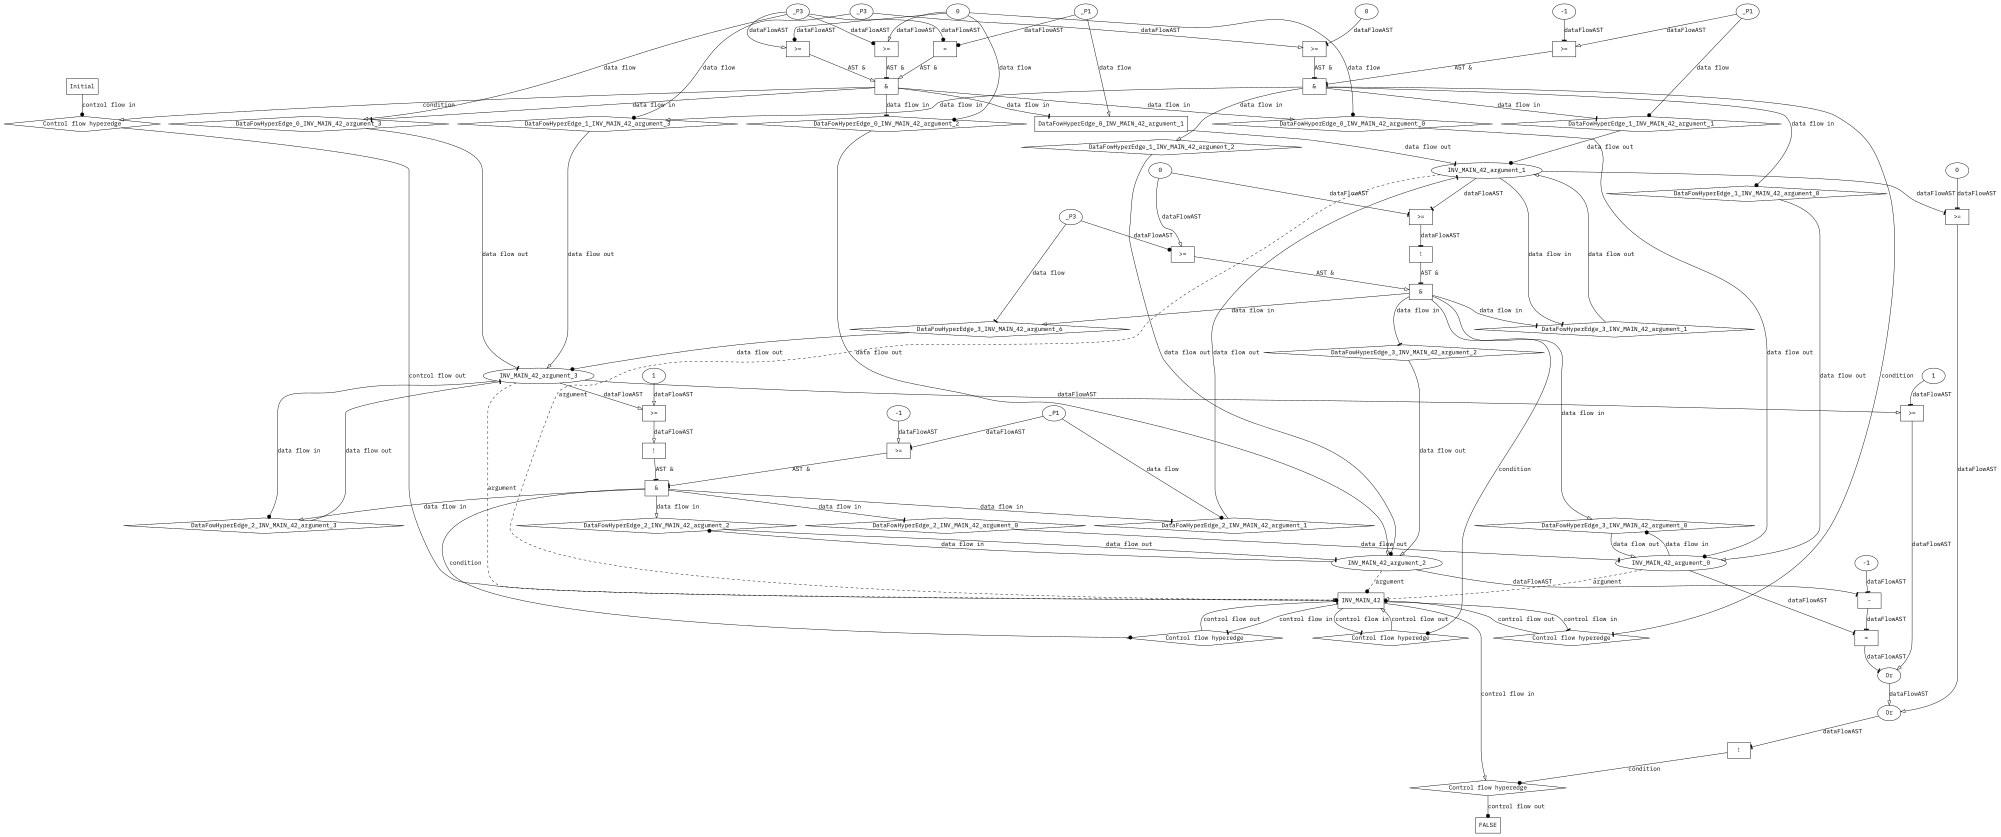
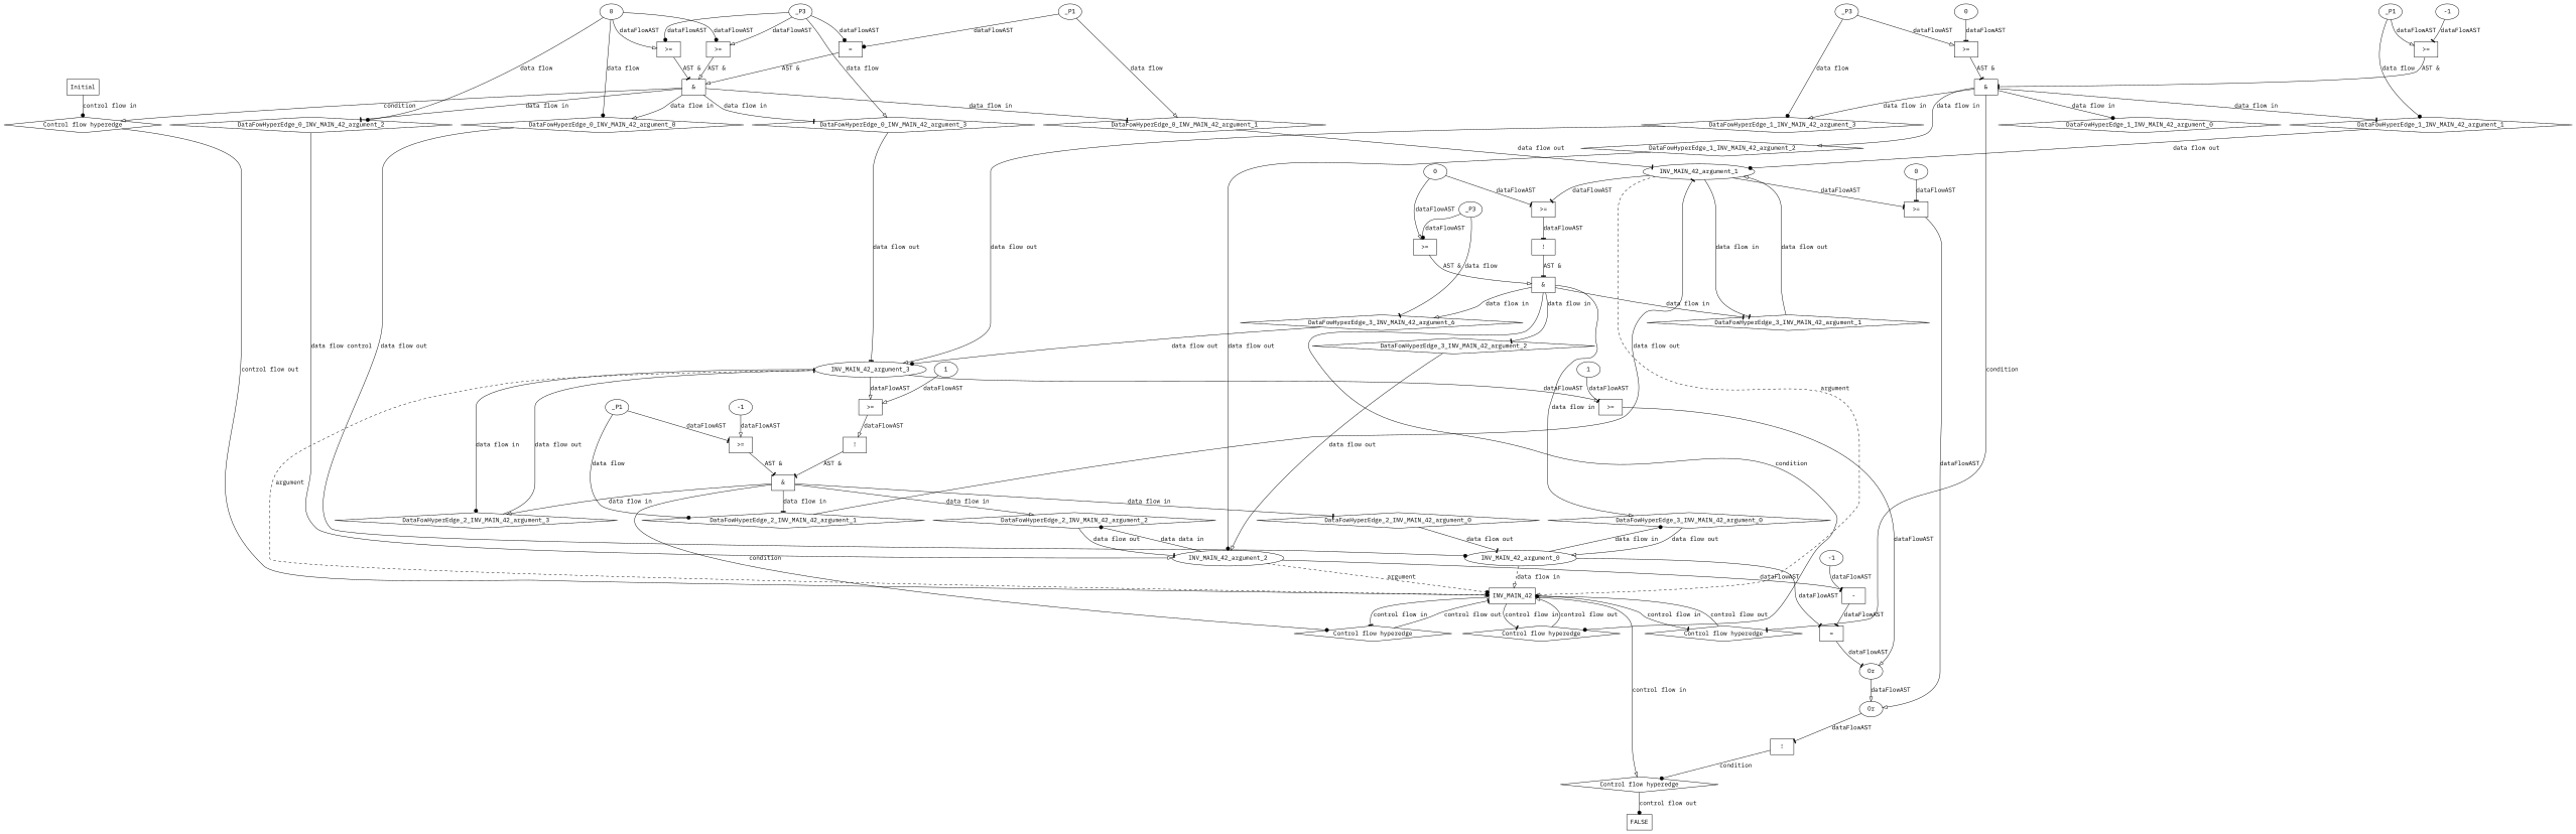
  digraph {
    fontname="IBM Plex Mono"
    node [fontname="IBM Plex Mono" shape=rect]
    edge [arrowhead=tee fontname="IBM Plex Mono"]
    n1 [label=INV_MAIN_42 nodeName=INV_MAIN_42]
    n2 [label="Control flow hyperedge" nodeName=ControlFowHyperEdge_1 shape=diamond]
    n3 [label="Control flow hyperedge" nodeName=ControlFowHyperEdge_2 shape=diamond]
    n4 [label="Control flow hyperedge" nodeName=ControlFowHyperEdge_3 shape=diamond]
    n5 [label="Control flow hyperedge" nodeName=ControlFowHyperEdge_4 shape=diamond]
    n6 [label=FALSE nodeName=FALSE]
    n7 [label=Initial nodeName=Initial]
    n8 [label="Control flow hyperedge" nodeName=ControlFowHyperEdge_0 shape=diamond]
    n9 [label=INV_MAIN_42_argument_0 nodeName=argument0 shape=oval]
    n10 [label="=" nodeName=xxxFALSE___INV_MAIN_42_4xxxguard_0_node_3]
    n11 [label=DataFowHyperEdge_3_INV_MAIN_42_argument_0 nodeName=DataFowHyperEdge_3_INV_MAIN_42_argument_0 shape=diamond]
    n12 [label=Or nodeName=xxxFALSE___INV_MAIN_42_4xxxguard_0_node_2 shape=""]
    n13 [label=INV_MAIN_42_argument_1 nodeName=argument1 shape=oval]
    n14 [label=">=" nodeName=xxxINV_MAIN_42___INV_MAIN_42_3xxxguard1_node_1]
    n15 [label=">=" nodeName=xxxFALSE___INV_MAIN_42_4xxxguard_0_node_11]
    n16 [label=DataFowHyperEdge_3_INV_MAIN_42_argument_1 nodeName=DataFowHyperEdge_3_INV_MAIN_42_argument_1 shape=diamond]
    n17 [label="!" nodeName=xxxINV_MAIN_42___INV_MAIN_42_3xxxguard1_node_0]
    n18 [label=Or nodeName=xxxFALSE___INV_MAIN_42_4xxxguard_0_node_1 shape=""]
    n19 [label=INV_MAIN_42_argument_2 nodeName=argument2 shape=oval]
    n20 [label="-" nodeName=xxxFALSE___INV_MAIN_42_4xxxguard_0_node_5]
    n21 [label=DataFowHyperEdge_2_INV_MAIN_42_argument_2 nodeName=DataFowHyperEdge_2_INV_MAIN_42_argument_2 shape=diamond]
    n22 [label=INV_MAIN_42_argument_3 nodeName=argument3 shape=oval]
    n23 [label=">=" nodeName=xxxINV_MAIN_42___INV_MAIN_42_2xxxguard_0_node_1]
    n24 [label=">=" nodeName=xxxFALSE___INV_MAIN_42_4xxxguard_0_node_8]
    n25 [label=DataFowHyperEdge_2_INV_MAIN_42_argument_3 nodeName=DataFowHyperEdge_2_INV_MAIN_42_argument_3 shape=diamond]
    n26 [label="!" nodeName=xxxINV_MAIN_42___INV_MAIN_42_2xxxguard_0_node_0]
    n27 [label="&" nodeName=xxxINV_MAIN_42___Initial_0xxx_and]
    n28 [label=DataFowHyperEdge_0_INV_MAIN_42_argument_0 nodeName=DataFowHyperEdge_0_INV_MAIN_42_argument_0 shape=diamond]
-   n29 [label=DataFowHyperEdge_0_INV_MAIN_42_argument_1 nodeName=DataFowHyperEdge_0_INV_MAIN_42_argument_1 shape=box]
+   n29 [label=DataFowHyperEdge_0_INV_MAIN_42_argument_1 nodeName=DataFowHyperEdge_0_INV_MAIN_42_argument_1 shape=diamond]
    n30 [label=DataFowHyperEdge_0_INV_MAIN_42_argument_2 nodeName=DataFowHyperEdge_0_INV_MAIN_42_argument_2 shape=diamond]
    n31 [label=DataFowHyperEdge_0_INV_MAIN_42_argument_3 nodeName=DataFowHyperEdge_0_INV_MAIN_42_argument_3 shape=diamond]
    n32 [label=">=" nodeName=xxxINV_MAIN_42___Initial_0xxxguard_0_node_0]
    n33 [label=_P3 nodeName=xxxINV_MAIN_42___Initial_0xxxdataFlow3_node_0 shape=""]
    n34 [label=">=" nodeName=xxxINV_MAIN_42___Initial_0xxxguard1_node_0]
    n35 [label="=" nodeName=xxxINV_MAIN_42___Initial_0xxxguard2_node_0]
    n36 [label=0 nodeName=xxxINV_MAIN_42___Initial_0xxxdataFlow_0_node_0 shape=""]
    n37 [label=_P1 nodeName=xxxINV_MAIN_42___Initial_0xxxdataFlow1_node_0 shape=""]
    n38 [label="&" nodeName=xxxINV_MAIN_42___INV_MAIN_42_1xxx_and]
    n39 [label=DataFowHyperEdge_1_INV_MAIN_42_argument_1 nodeName=DataFowHyperEdge_1_INV_MAIN_42_argument_1 shape=diamond]
    n40 [label=DataFowHyperEdge_1_INV_MAIN_42_argument_3 nodeName=DataFowHyperEdge_1_INV_MAIN_42_argument_3 shape=diamond]
    n41 [label=DataFowHyperEdge_1_INV_MAIN_42_argument_0 nodeName=DataFowHyperEdge_1_INV_MAIN_42_argument_0 shape=diamond]
    n42 [label=DataFowHyperEdge_1_INV_MAIN_42_argument_2 nodeName=DataFowHyperEdge_1_INV_MAIN_42_argument_2 shape=diamond]
    n43 [label=">=" nodeName=xxxINV_MAIN_42___INV_MAIN_42_1xxxguard_0_node_0]
    n44 [label=-1 nodeName=xxxINV_MAIN_42___INV_MAIN_42_1xxxguard_0_node_2 shape=""]
    n45 [label=_P1 nodeName=xxxINV_MAIN_42___INV_MAIN_42_1xxxdataFlow_0_node_0 shape=""]
    n46 [label=">=" nodeName=xxxINV_MAIN_42___INV_MAIN_42_1xxxguard1_node_0]
    n47 [label=0 nodeName=xxxINV_MAIN_42___INV_MAIN_42_1xxxguard1_node_2 shape=""]
    n48 [label=_P3 nodeName=xxxINV_MAIN_42___INV_MAIN_42_1xxxdataFlow1_node_0 shape=""]
    n49 [label="&" nodeName=xxxINV_MAIN_42___INV_MAIN_42_2xxx_and]
    n50 [label=DataFowHyperEdge_2_INV_MAIN_42_argument_1 nodeName=DataFowHyperEdge_2_INV_MAIN_42_argument_1 shape=diamond]
    n51 [label=DataFowHyperEdge_2_INV_MAIN_42_argument_0 nodeName=DataFowHyperEdge_2_INV_MAIN_42_argument_0 shape=diamond]
    n52 [label=1 nodeName=xxxINV_MAIN_42___INV_MAIN_42_2xxxguard_0_node_3 shape=""]
    n53 [label=">=" nodeName=xxxINV_MAIN_42___INV_MAIN_42_2xxxguard1_node_0]
    n54 [label=-1 nodeName=xxxINV_MAIN_42___INV_MAIN_42_2xxxguard1_node_2 shape=""]
    n55 [label=_P1 nodeName=xxxINV_MAIN_42___INV_MAIN_42_2xxxdataFlow_0_node_0 shape=""]
    n56 [label="&" nodeName=xxxINV_MAIN_42___INV_MAIN_42_3xxx_and]
    n57 [label=DataFowHyperEdge_3_INV_MAIN_42_argument_6 nodeName=DataFowHyperEdge_3_INV_MAIN_42_argument_3 shape=diamond]
    n58 [label=DataFowHyperEdge_3_INV_MAIN_42_argument_2 nodeName=DataFowHyperEdge_3_INV_MAIN_42_argument_2 shape=diamond]
    n59 [label=">=" nodeName=xxxINV_MAIN_42___INV_MAIN_42_3xxxguard_0_node_0]
    n60 [label=0 nodeName=xxxINV_MAIN_42___INV_MAIN_42_3xxxguard_0_node_2 shape=""]
    n61 [label=_P3 nodeName=xxxINV_MAIN_42___INV_MAIN_42_3xxxdataFlow_0_node_0 shape=""]
    n62 [label="!" nodeName=xxxFALSE___INV_MAIN_42_4xxxguard_0_node_0]
    n63 [label=-1 nodeName=xxxFALSE___INV_MAIN_42_4xxxguard_0_node_7 shape=""]
    n64 [label=1 nodeName=xxxFALSE___INV_MAIN_42_4xxxguard_0_node_10 shape=""]
    n65 [label=0 nodeName=xxxFALSE___INV_MAIN_42_4xxxguard_0_node_13 shape=""]
    n1 -> n2 [label="control flow in"]
    n1 -> n3 [label="control flow in"]
    n1 -> n4 [label="control flow in"]
    n1 -> n5 [arrowhead=onormal label="control flow in"]
    n2 -> n1 [arrowhead=dot label="control flow out"]
    n3 -> n1 [label="control flow out"]
    n4 -> n1 [arrowhead=onormal label="control flow out"]
    n5 -> n6 [arrowhead=dot label="control flow out"]
    n7 -> n8 [arrowhead=dot label="control flow in"]
    n8 -> n1 [arrowhead=onormal label="control flow out"]
-   n9 -> n1 [arrowhead=onormal label=argument style=dashed]
+   n9 -> n1 [arrowhead=onormal label="data flow in" style=dashed]
    n9 -> n10 [label=dataFlowAST]
    n9 -> n11 [arrowhead=dot label="data flow in"]
    n10 -> n12 [label=dataFlowAST]
    n11 -> n9 [arrowhead=onormal label="data flow out"]
    n12 -> n18 [arrowhead=onormal label=dataFlowAST]
    n13 -> n1 [arrowhead=onormal label=argument style=dashed]
    n13 -> n14 [label=dataFlowAST]
    n13 -> n15 [label=dataFlowAST]
    n13 -> n16 [label="data flow in"]
    n14 -> n17 [label=dataFlowAST]
    n15 -> n18 [arrowhead=onormal label=dataFlowAST]
    n16 -> n13 [arrowhead=onormal label="data flow out"]
    n17 -> n56 [label="AST &"]
    n18 -> n62 [label=dataFlowAST]
    n19 -> n1 [arrowhead=dot label=argument style=dashed]
    n19 -> n20 [label=dataFlowAST]
-   n19 -> n21 [arrowhead=dot label="data flow in"]
+   n19 -> n21 [arrowhead=dot label="data data in"]
    n20 -> n10 [label=dataFlowAST]
    n21 -> n19 [label="data flow out"]
    n22 -> n1 [arrowhead=dot label=argument style=dashed]
    n22 -> n23 [arrowhead=onormal label=dataFlowAST]
    n22 -> n24 [arrowhead=onormal label=dataFlowAST]
    n22 -> n25 [arrowhead=dot label="data flow in"]
    n23 -> n26 [arrowhead=onormal label=dataFlowAST]
    n24 -> n12 [arrowhead=onormal label=dataFlowAST]
    n25 -> n22 [label="data flow out"]
    n26 -> n49 [label="AST &"]
    n27 -> n8 [arrowhead=onormal label=condition]
    n27 -> n28 [arrowhead=onormal label="data flow in"]
    n27 -> n29 [label="data flow in"]
    n27 -> n30 [label="data flow in"]
    n27 -> n31 [label="data flow in"]
    n28 -> n9 [arrowhead=dot label="data flow out"]
    n29 -> n13 [label="data flow out"]
-   n30 -> n19 [arrowhead=onormal label="data flow out"]
+   n30 -> n19 [arrowhead=onormal label="data flow control"]
    n31 -> n22 [label="data flow out"]
    n32 -> n27 [arrowhead=onormal label="AST &"]
    n33 -> n31 [arrowhead=onormal label="data flow"]
    n33 -> n32 [arrowhead=onormal label=dataFlowAST]
    n33 -> n34 [arrowhead=dot label=dataFlowAST]
    n33 -> n35 [arrowhead=dot label=dataFlowAST]
    n34 -> n27 [label="AST &"]
    n35 -> n27 [arrowhead=onormal label="AST &"]
    n36 -> n28 [arrowhead=dot label="data flow"]
    n36 -> n30 [arrowhead=dot label="data flow"]
    n36 -> n32 [arrowhead=dot label=dataFlowAST]
    n36 -> n34 [arrowhead=onormal label=dataFlowAST]
    n37 -> n29 [arrowhead=onormal label="data flow"]
    n37 -> n35 [arrowhead=dot label=dataFlowAST]
    n38 -> n2 [label=condition]
    n38 -> n39 [label="data flow in"]
    n38 -> n40 [arrowhead=onormal label="data flow in"]
    n38 -> n41 [arrowhead=dot label="data flow in"]
    n38 -> n42 [arrowhead=onormal label="data flow in"]
    n39 -> n13 [arrowhead=dot label="data flow out"]
    n40 -> n22 [arrowhead=onormal label="data flow out"]
-   n41 -> n9 [arrowhead=onormal label="data flow out"]
    n42 -> n19 [arrowhead=dot label="data flow out"]
    n43 -> n38 [label="AST &"]
    n44 -> n43 [label=dataFlowAST]
    n45 -> n39 [arrowhead=dot label="data flow"]
    n45 -> n43 [arrowhead=onormal label=dataFlowAST]
    n46 -> n38 [label="AST &"]
    n47 -> n46 [label=dataFlowAST]
    n48 -> n40 [arrowhead=dot label="data flow"]
    n48 -> n46 [arrowhead=onormal label=dataFlowAST]
    n49 -> n3 [arrowhead=dot label=condition]
    n49 -> n21 [arrowhead=onormal label="data flow in"]
    n49 -> n25 [arrowhead=onormal label="data flow in"]
    n49 -> n50 [label="data flow in"]
    n49 -> n51 [label="data flow in"]
    n50 -> n13 [label="data flow out"]
    n51 -> n9 [label="data flow out"]
    n52 -> n23 [arrowhead=onormal label=dataFlowAST]
    n53 -> n49 [label="AST &"]
    n54 -> n53 [arrowhead=onormal label=dataFlowAST]
    n55 -> n50 [arrowhead=dot label="data flow"]
    n55 -> n53 [label=dataFlowAST]
    n56 -> n4 [arrowhead=dot label=condition]
    n56 -> n11 [arrowhead=onormal label="data flow in"]
    n56 -> n16 [label="data flow in"]
    n56 -> n57 [arrowhead=onormal label="data flow in"]
    n56 -> n58 [label="data flow in"]
    n57 -> n22 [arrowhead=dot label="data flow out"]
    n58 -> n19 [arrowhead=onormal label="data flow out"]
    n59 -> n56 [arrowhead=onormal label="AST &"]
    n60 -> n14 [label=dataFlowAST]
    n60 -> n59 [arrowhead=onormal label=dataFlowAST]
    n61 -> n57 [label="data flow"]
    n61 -> n59 [arrowhead=dot label=dataFlowAST]
    n62 -> n5 [arrowhead=dot label=condition]
    n63 -> n20 [label=dataFlowAST]
    n64 -> n24 [label=dataFlowAST]
    n65 -> n15 [label=dataFlowAST]
  }
